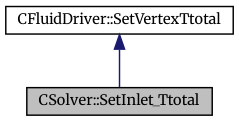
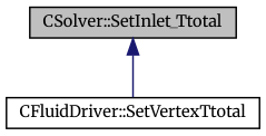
  digraph {
    rankdir=TB
    fontname=Merriweather
    node [color=black fontname=Merriweather fontsize=10 shape=record style=filled]
    n1 [fillcolor=grey75 fontcolor=black height=0.2 label="CSolver::SetInlet_Ttotal" width=0.4]
    n2 [fillcolor=white height=0.2 label="CFluidDriver::SetVertexTtotal" width=0.4]
-   n2 -> n1 [color=midnightblue dir=back fontname=Merriweather fontsize=10 labelfontname=Helvetica labelfontsize=10 style=solid]
+   n1 -> n2 [color=midnightblue dir=back fontname=Merriweather fontsize=10 labelfontname=Helvetica labelfontsize=10 style=solid]
  }
